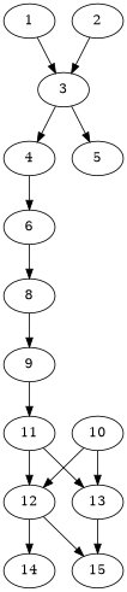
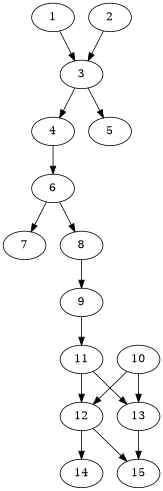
  digraph {
    node [alpha=0.12]
    1 [expect_size=16319488]
    3 [alpha=0.11 expect_size=38530048]
    4 [alpha=0.17 expect_size=10220544]
    5 [alpha=0.18 expect_size=39981056]
    6 [alpha=0.14 expect_size=14073856]
    2 [alpha=0.09 expect_size=23190528]
+   7 [alpha=0.00 expect_size=37004288]
    8 [alpha=0.03 expect_size=10752000]
    9 [alpha=0.13 expect_size=34573312]
    11 [alpha=0.05 expect_size=33865728]
    10 [expect_size=5544960]
    12 [alpha=0.10 expect_size=14833664]
    13 [alpha=0.07 expect_size=36222976]
    14 [alpha=0.15 expect_size=15672320]
    15 [alpha=0.05 expect_size=8612864]
    1 -> 3
    3 -> 4
    3 -> 5
    4 -> 6
+   6 -> 7
    6 -> 8
    2 -> 3
    8 -> 9
    9 -> 11
    11 -> 12
    11 -> 13
    10 -> 12
    10 -> 13
    12 -> 14
    12 -> 15
    13 -> 15
  }
